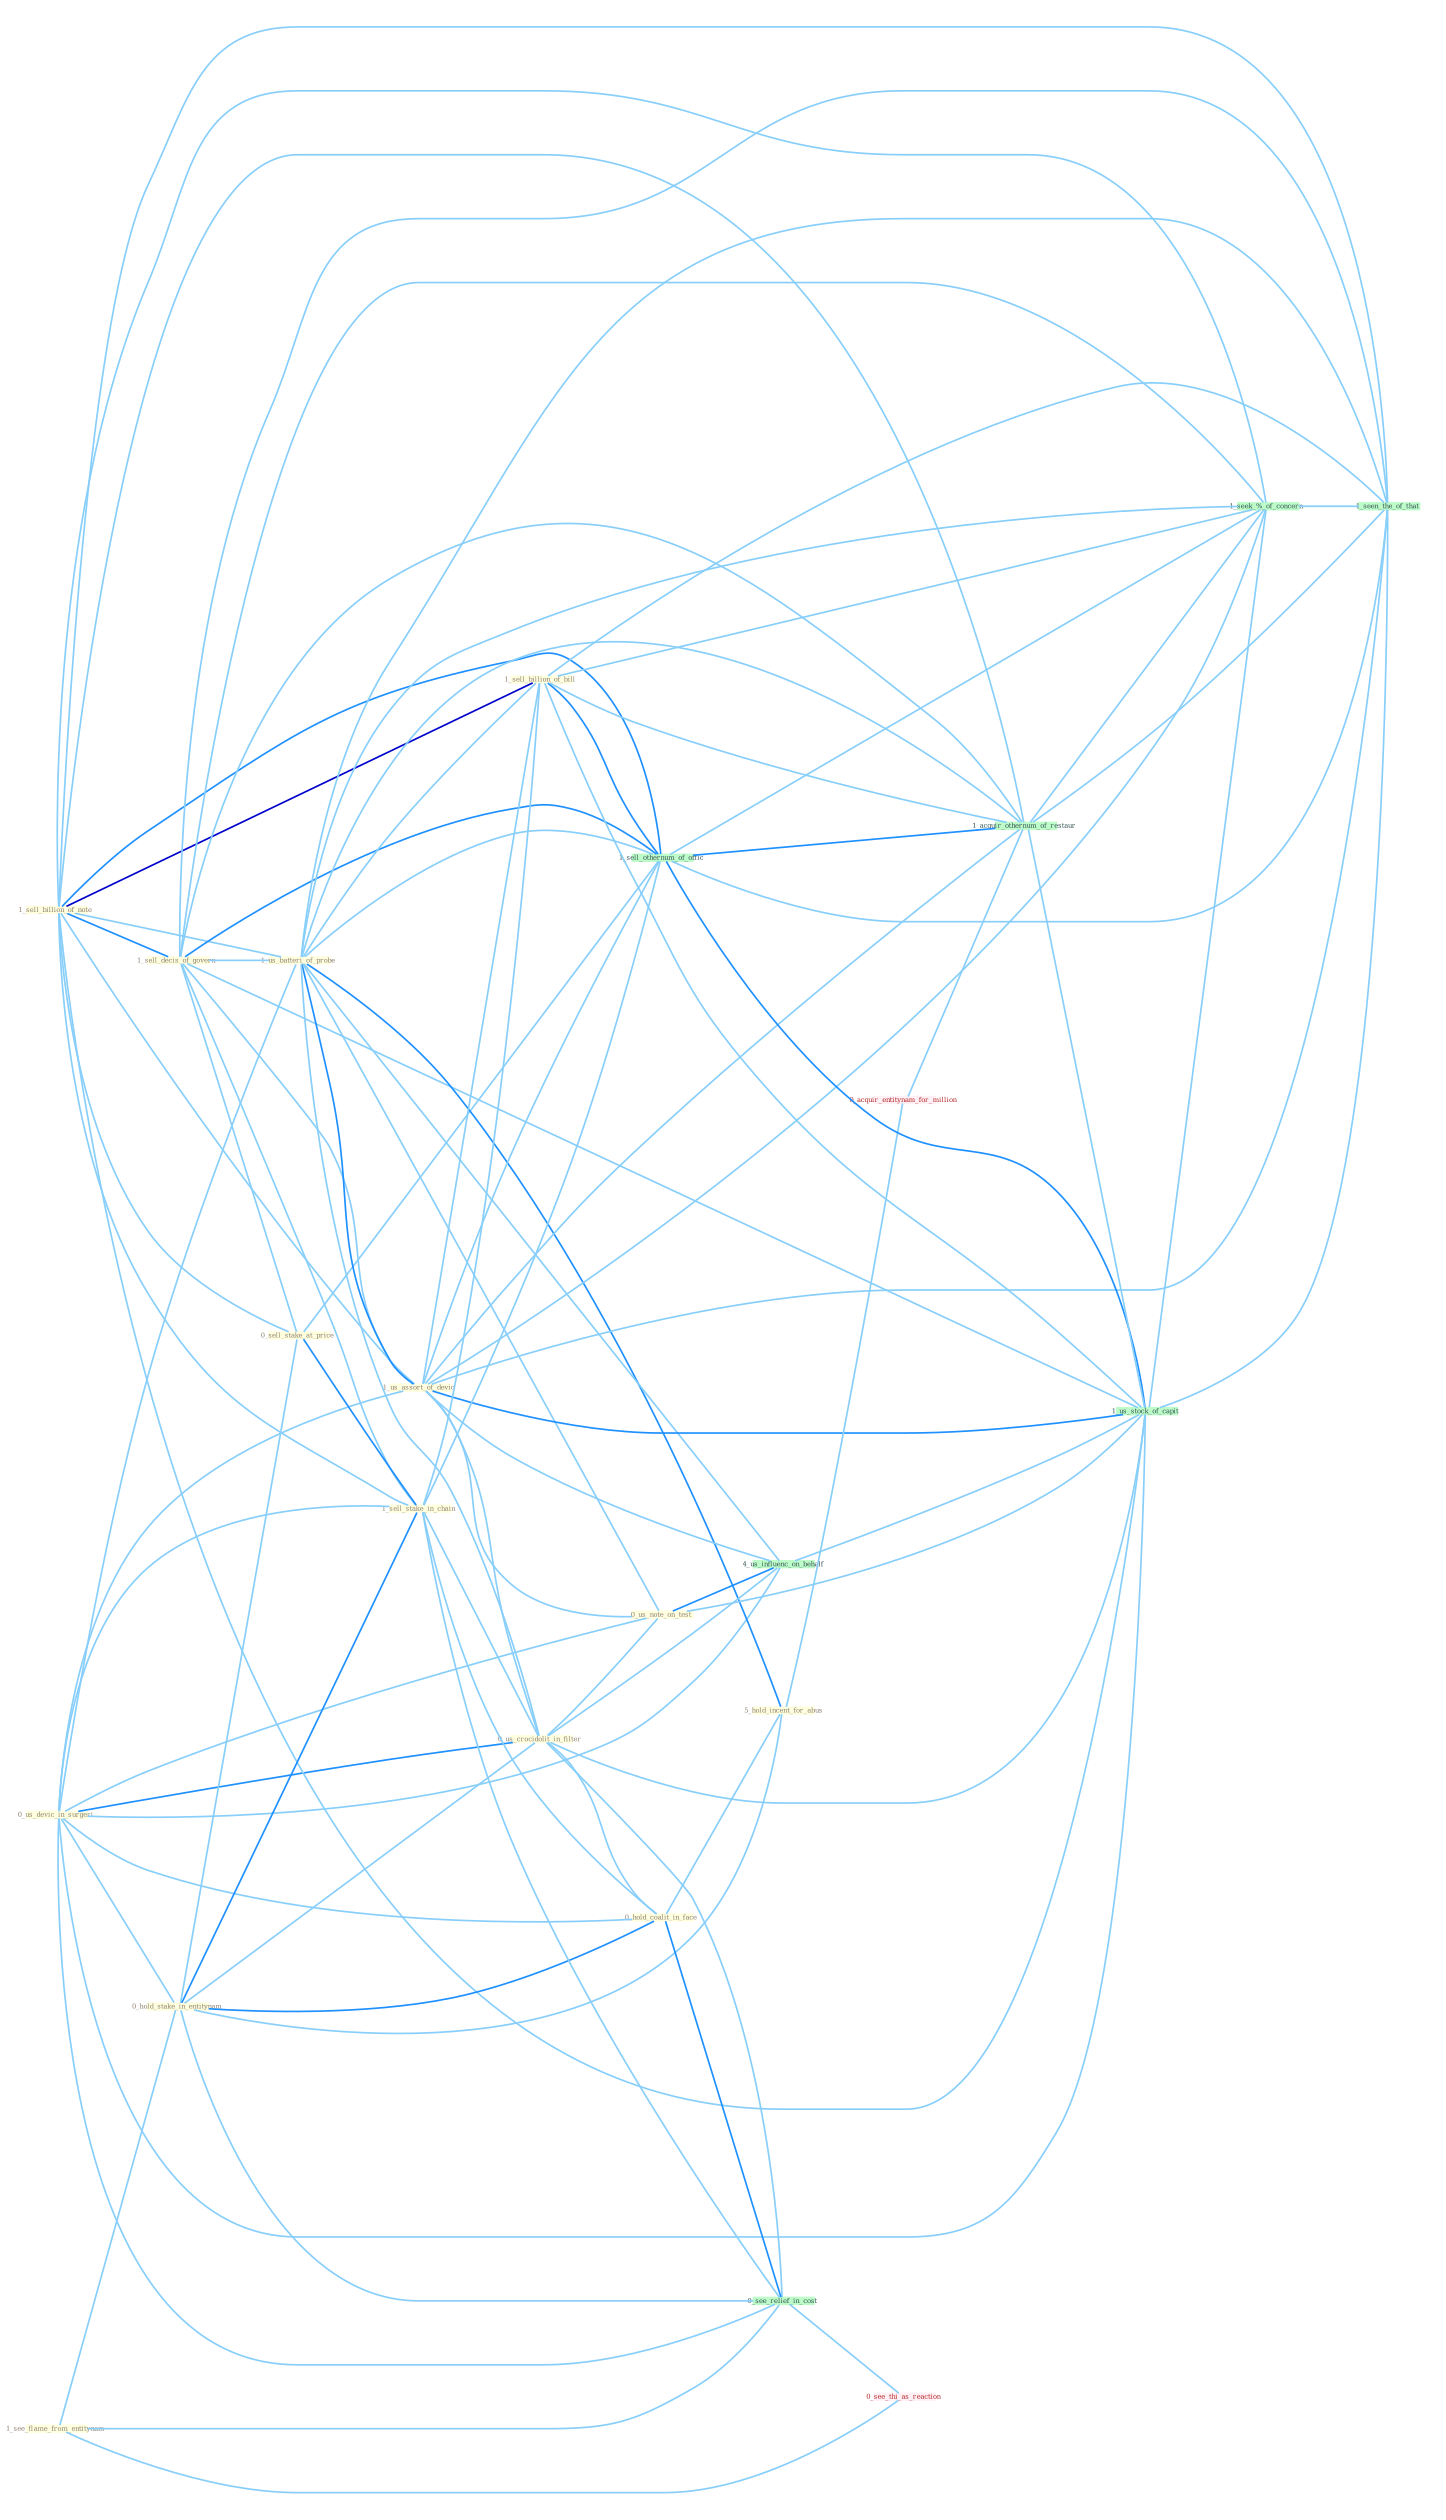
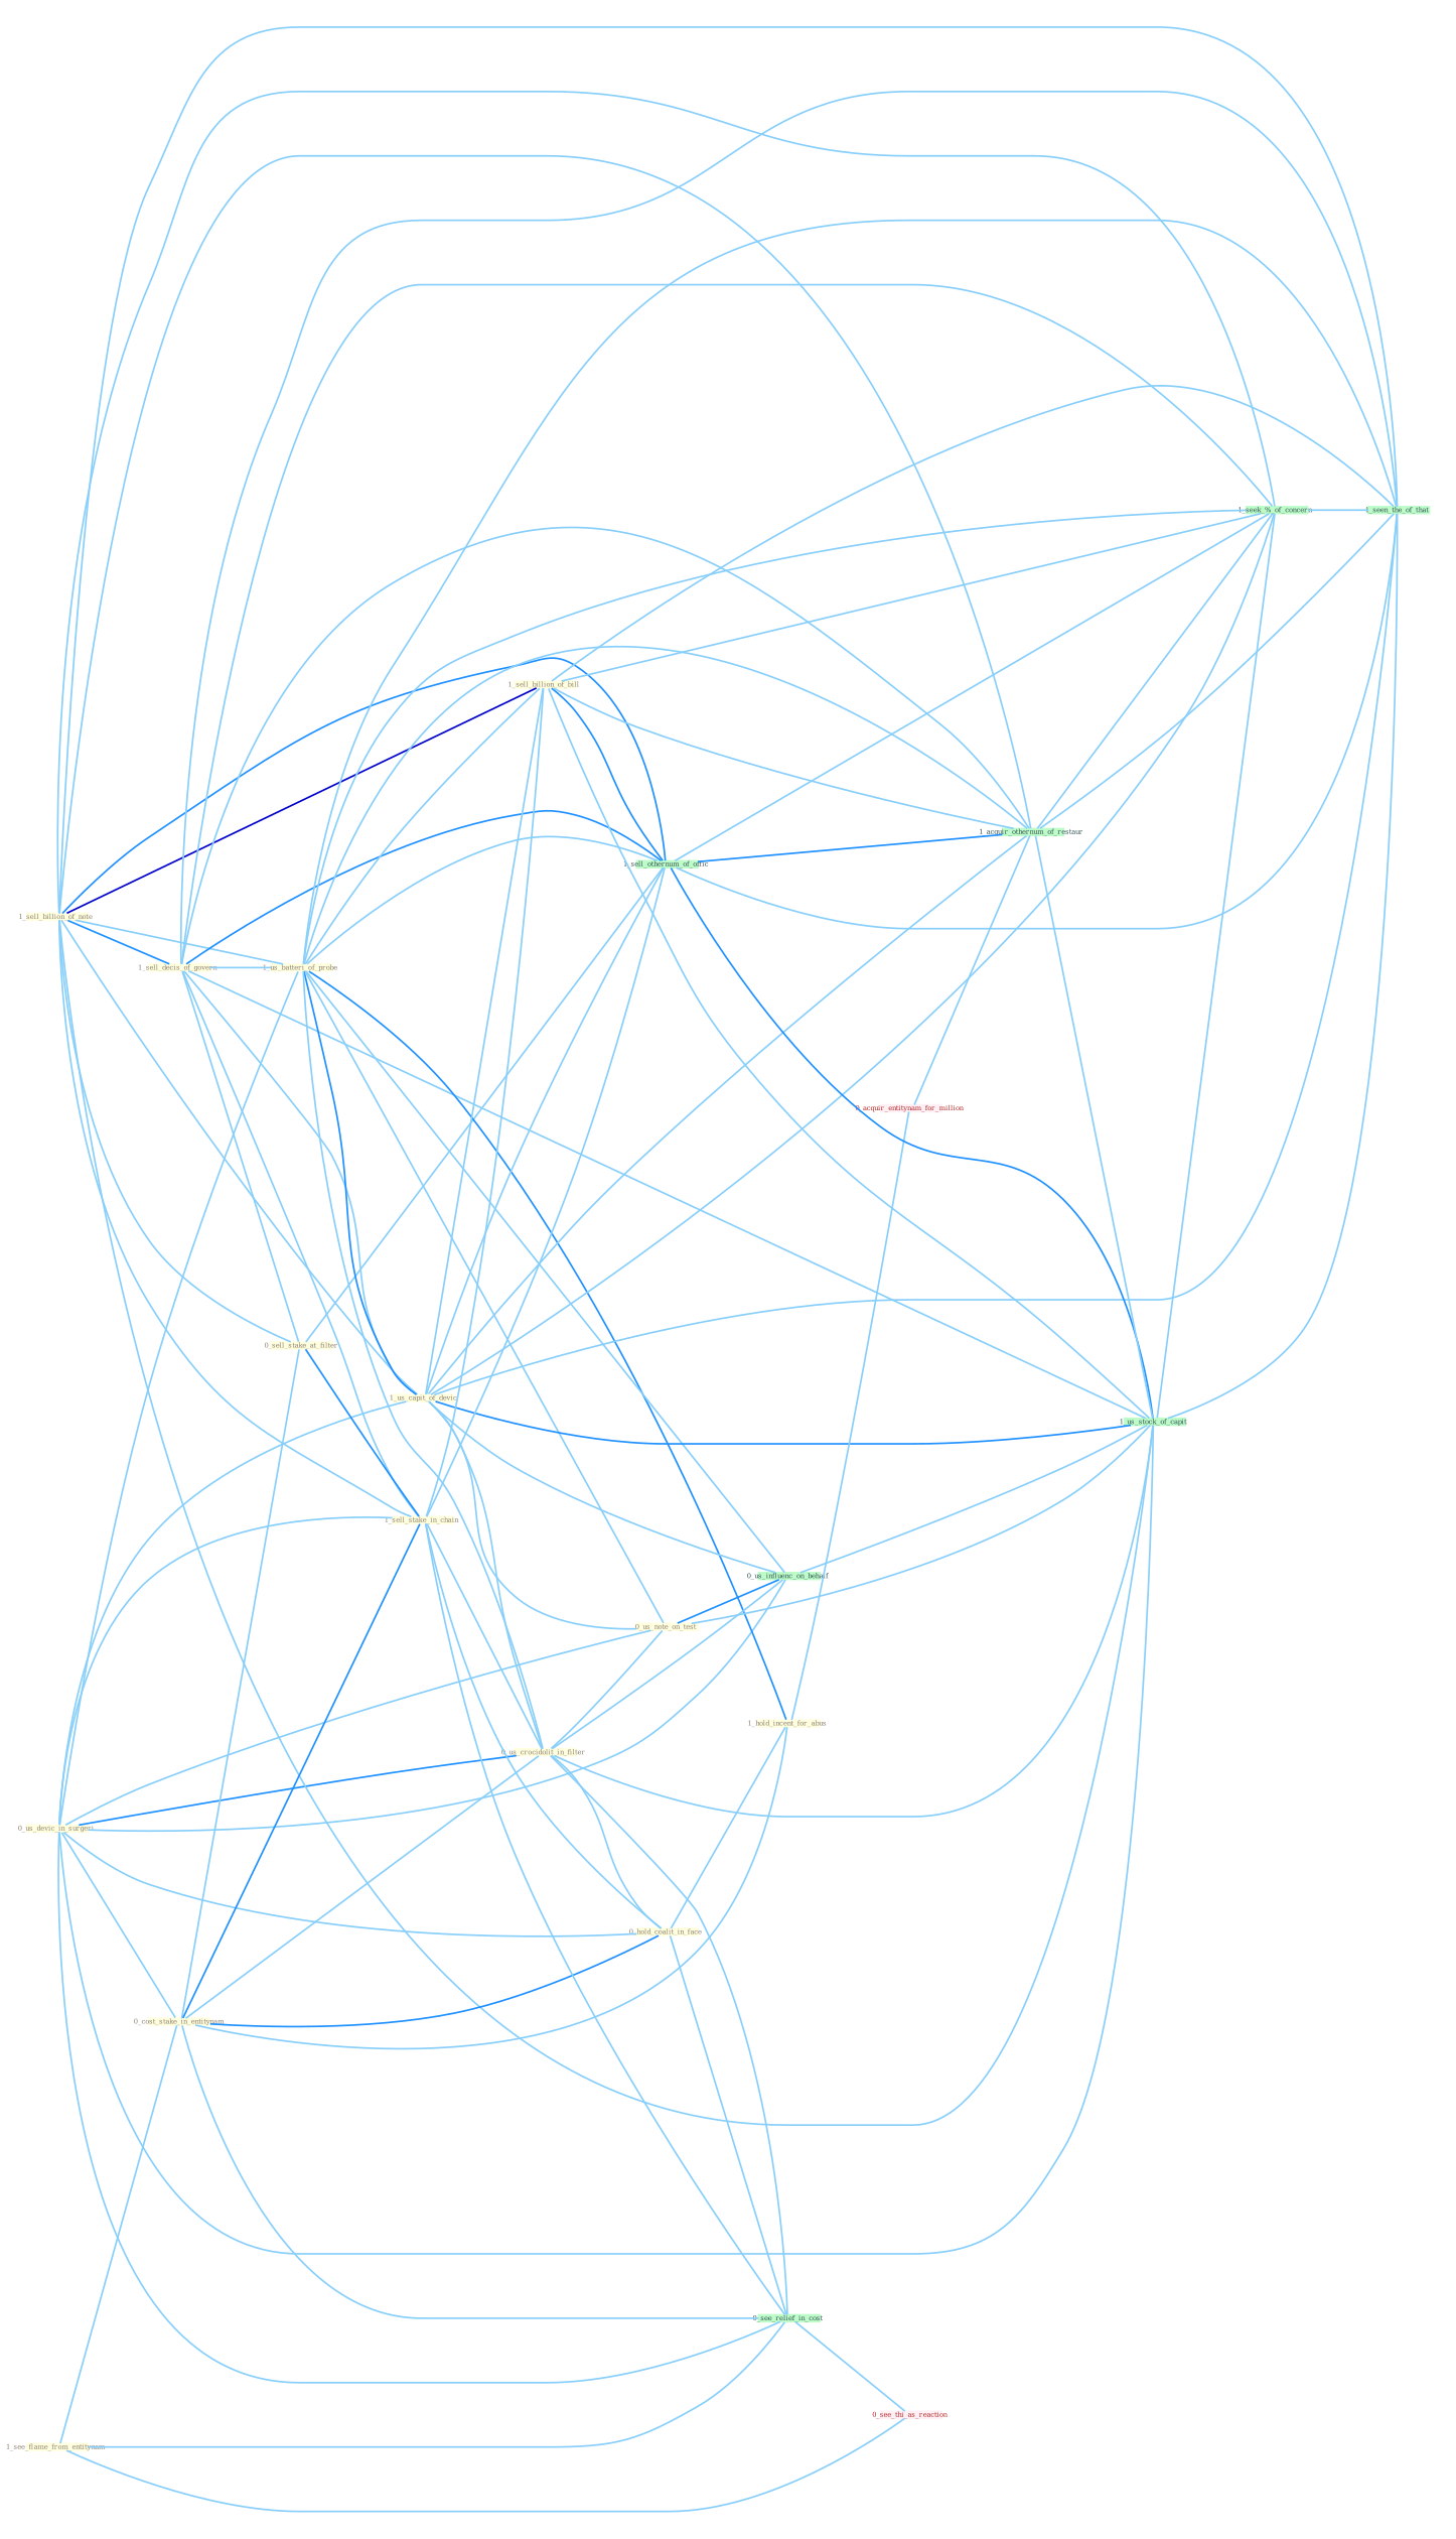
  graph {
    rankdir=LR
    node [color="#ffffe0" fixedsize=true fontcolor="#8b7d6b" fontsize=4 shape=polygon style=filled]
    edge [color="#87cefa" w=1]
    "0_us_devic_in_surgeri " [height=.06 width=.5]
    "1_sell_billion_of_note " [height=.06 width=.5]
    "1_see_flame_from_entitynam " [height=.06 width=.5]
-   "0_hold_stake_in_entitynam " [height=.06 width=.5]
+   "0_hold_stake_in_entitynam " [height=.06 width=.5 label="0_cost_stake_in_entitynam"]
    "1_sell_decis_of_govern " [height=.06 width=.5]
-   "0_sell_stake_at_price " [height=.06 width=.5]
+   "0_sell_stake_at_price " [height=.06 width=.5 label="0_sell_stake_at_filter"]
    "1_us_batteri_of_probe " [height=.06 width=.5]
-   "1_us_assort_of_devic " [height=.06 width=.5]
+   "1_us_assort_of_devic " [height=.06 width=.5 label="1_us_capit_of_devic"]
    "1_sell_stake_in_chain " [height=.06 width=.5]
    "0_us_crocidolit_in_filter " [height=.06 width=.5]
    "0_us_note_on_test " [height=.06 width=.5]
    "0_hold_coalit_in_face " [height=.06 width=.5]
-   "1_hold_incent_for_abus " [height=.06 width=.5 label="5_hold_incent_for_abus"]
+   "1_hold_incent_for_abus " [height=.06 width=.5]
    "1_sell_billion_of_bill " [height=.06 width=.5]
    "0_acquir_entitynam_for_million " [color="#fff0f5" fontcolor="#b22222" height=.06 width=.5]
    "0_see_thi_as_reaction " [color="#fff0f5" fontcolor="#b22222" height=.06 width=.5]
-   "0_us_influenc_on_behalf " [color="#BDFCC9" fontcolor="#2f4f4f" height=.06 width=.5 label="4_us_influenc_on_behalf"]
+   "0_us_influenc_on_behalf " [color="#BDFCC9" fontcolor="#2f4f4f" height=.06 width=.5]
    "0_see_relief_in_cost " [color="#BDFCC9" fontcolor="#2f4f4f" height=.06 width=.5]
    "1_us_stock_of_capit " [color="#BDFCC9" fontcolor="#2f4f4f" height=.06 width=.5]
    "1_sell_othernum_of_offic " [color="#BDFCC9" fontcolor="#2f4f4f" height=.06 width=.5]
    "1_acquir_othernum_of_restaur " [color="#BDFCC9" fontcolor="#2f4f4f" height=.06 width=.5]
    "1_seek_%_of_concern " [color="#BDFCC9" fontcolor="#2f4f4f" height=.06 width=.5]
    "1_seen_the_of_that " [color="#BDFCC9" fontcolor="#2f4f4f" height=.06 width=.5]
    subgraph sub_1 {
      "0_us_devic_in_surgeri "
      "1_sell_billion_of_note "
      "1_see_flame_from_entitynam "
      "0_hold_stake_in_entitynam "
      "1_sell_decis_of_govern "
      "0_sell_stake_at_price "
      "1_us_batteri_of_probe "
      "1_us_assort_of_devic "
      "1_sell_stake_in_chain "
      "0_us_crocidolit_in_filter "
      "0_us_note_on_test "
      "0_hold_coalit_in_face "
      "1_hold_incent_for_abus "
      "1_sell_billion_of_bill "
    }
    subgraph sub_2 {
      "0_acquir_entitynam_for_million "
      "0_see_thi_as_reaction "
    }
    "0_us_devic_in_surgeri " -- "0_hold_stake_in_entitynam "
    "0_us_devic_in_surgeri " -- "1_us_batteri_of_probe "
    "0_us_devic_in_surgeri " -- "1_us_assort_of_devic "
    "0_us_devic_in_surgeri " -- "1_sell_stake_in_chain "
    "0_us_devic_in_surgeri " -- "0_us_crocidolit_in_filter " [color="#1e90ff" w=2]
    "0_us_devic_in_surgeri " -- "0_us_note_on_test "
    "0_us_devic_in_surgeri " -- "0_hold_coalit_in_face "
    "0_us_devic_in_surgeri " -- "0_us_influenc_on_behalf "
    "0_us_devic_in_surgeri " -- "0_see_relief_in_cost "
    "0_us_devic_in_surgeri " -- "1_us_stock_of_capit "
    "1_sell_billion_of_note " -- "1_sell_decis_of_govern " [color="#1e90ff" w=2]
    "1_sell_billion_of_note " -- "0_sell_stake_at_price "
    "1_sell_billion_of_note " -- "1_us_batteri_of_probe "
    "1_sell_billion_of_note " -- "1_us_assort_of_devic "
    "1_sell_billion_of_note " -- "1_sell_stake_in_chain "
    "1_sell_billion_of_note " -- "1_sell_billion_of_bill " [color="#0000cd" w=3]
    "1_sell_billion_of_note " -- "1_us_stock_of_capit "
    "1_sell_billion_of_note " -- "1_sell_othernum_of_offic " [color="#1e90ff" w=2]
    "1_sell_billion_of_note " -- "1_acquir_othernum_of_restaur "
    "1_sell_billion_of_note " -- "1_seek_%_of_concern "
    "1_sell_billion_of_note " -- "1_seen_the_of_that "
    "1_see_flame_from_entitynam " -- "0_hold_stake_in_entitynam "
    "1_see_flame_from_entitynam " -- "0_see_thi_as_reaction "
    "1_see_flame_from_entitynam " -- "0_see_relief_in_cost "
    "0_hold_stake_in_entitynam " -- "0_sell_stake_at_price "
    "0_hold_stake_in_entitynam " -- "1_sell_stake_in_chain " [color="#1e90ff" w=2]
    "0_hold_stake_in_entitynam " -- "0_us_crocidolit_in_filter "
    "0_hold_stake_in_entitynam " -- "0_hold_coalit_in_face " [color="#1e90ff" w=2]
    "0_hold_stake_in_entitynam " -- "1_hold_incent_for_abus "
    "0_hold_stake_in_entitynam " -- "0_see_relief_in_cost "
    "1_sell_decis_of_govern " -- "0_sell_stake_at_price "
    "1_sell_decis_of_govern " -- "1_us_batteri_of_probe "
    "1_sell_decis_of_govern " -- "1_us_assort_of_devic "
    "1_sell_decis_of_govern " -- "1_sell_stake_in_chain "
    "1_sell_decis_of_govern " -- "1_us_stock_of_capit "
    "1_sell_decis_of_govern " -- "1_sell_othernum_of_offic " [color="#1e90ff" w=2]
    "1_sell_decis_of_govern " -- "1_acquir_othernum_of_restaur "
    "1_sell_decis_of_govern " -- "1_seek_%_of_concern "
    "1_sell_decis_of_govern " -- "1_seen_the_of_that "
    "0_sell_stake_at_price " -- "1_sell_stake_in_chain " [color="#1e90ff" w=2]
    "0_sell_stake_at_price " -- "1_sell_othernum_of_offic "
    "1_us_batteri_of_probe " -- "1_us_assort_of_devic " [color="#1e90ff" w=2]
    "1_us_batteri_of_probe " -- "0_us_crocidolit_in_filter "
    "1_us_batteri_of_probe " -- "0_us_note_on_test "
    "1_us_batteri_of_probe " -- "1_hold_incent_for_abus " [color="#1e90ff" w=2]
    "1_us_batteri_of_probe " -- "1_sell_billion_of_bill "
    "1_us_batteri_of_probe " -- "0_us_influenc_on_behalf "
    "1_us_batteri_of_probe " -- "1_sell_othernum_of_offic "
    "1_us_batteri_of_probe " -- "1_acquir_othernum_of_restaur "
    "1_us_batteri_of_probe " -- "1_seek_%_of_concern "
    "1_us_batteri_of_probe " -- "1_seen_the_of_that "
    "1_us_assort_of_devic " -- "0_us_crocidolit_in_filter "
    "1_us_assort_of_devic " -- "0_us_note_on_test "
    "1_us_assort_of_devic " -- "1_sell_billion_of_bill "
    "1_us_assort_of_devic " -- "0_us_influenc_on_behalf "
    "1_us_assort_of_devic " -- "1_us_stock_of_capit " [color="#1e90ff" w=2]
    "1_us_assort_of_devic " -- "1_sell_othernum_of_offic "
    "1_us_assort_of_devic " -- "1_acquir_othernum_of_restaur "
    "1_us_assort_of_devic " -- "1_seek_%_of_concern "
    "1_us_assort_of_devic " -- "1_seen_the_of_that "
    "1_sell_stake_in_chain " -- "0_us_crocidolit_in_filter "
    "1_sell_stake_in_chain " -- "0_hold_coalit_in_face "
    "1_sell_stake_in_chain " -- "1_sell_billion_of_bill "
    "1_sell_stake_in_chain " -- "0_see_relief_in_cost "
    "1_sell_stake_in_chain " -- "1_sell_othernum_of_offic "
    "0_us_crocidolit_in_filter " -- "0_us_note_on_test "
    "0_us_crocidolit_in_filter " -- "0_hold_coalit_in_face "
    "0_us_crocidolit_in_filter " -- "0_us_influenc_on_behalf "
    "0_us_crocidolit_in_filter " -- "0_see_relief_in_cost "
    "0_us_crocidolit_in_filter " -- "1_us_stock_of_capit "
    "0_us_note_on_test " -- "0_us_influenc_on_behalf " [color="#1e90ff" w=2]
    "0_us_note_on_test " -- "1_us_stock_of_capit "
    "0_hold_coalit_in_face " -- "1_hold_incent_for_abus "
-   "0_hold_coalit_in_face " -- "0_see_relief_in_cost " [color="#1e90ff"]
+   "0_hold_coalit_in_face " -- "0_see_relief_in_cost "
    "1_hold_incent_for_abus " -- "0_acquir_entitynam_for_million "
    "1_sell_billion_of_bill " -- "1_us_stock_of_capit "
    "1_sell_billion_of_bill " -- "1_sell_othernum_of_offic " [color="#1e90ff" w=2]
    "1_sell_billion_of_bill " -- "1_acquir_othernum_of_restaur "
    "1_sell_billion_of_bill " -- "1_seek_%_of_concern "
    "1_sell_billion_of_bill " -- "1_seen_the_of_that "
    "0_acquir_entitynam_for_million " -- "1_acquir_othernum_of_restaur "
    "0_us_influenc_on_behalf " -- "1_us_stock_of_capit "
    "0_see_relief_in_cost " -- "0_see_thi_as_reaction "
    "1_us_stock_of_capit " -- "1_seek_%_of_concern "
    "1_us_stock_of_capit " -- "1_seen_the_of_that "
    "1_sell_othernum_of_offic " -- "1_us_stock_of_capit " [color="#1e90ff"]
    "1_sell_othernum_of_offic " -- "1_acquir_othernum_of_restaur " [color="#1e90ff" w=2]
    "1_sell_othernum_of_offic " -- "1_seek_%_of_concern "
    "1_sell_othernum_of_offic " -- "1_seen_the_of_that "
    "1_acquir_othernum_of_restaur " -- "1_us_stock_of_capit "
    "1_acquir_othernum_of_restaur " -- "1_seek_%_of_concern "
    "1_acquir_othernum_of_restaur " -- "1_seen_the_of_that "
    "1_seek_%_of_concern " -- "1_seen_the_of_that "
  }
